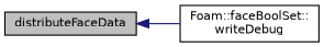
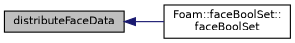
  digraph {
    rankdir=LR
    node [color=black fontname=Helvetica fontsize=10 shape=record]
    n1 [fillcolor=grey75 fontcolor=black height=0.2 label=distributeFaceData style=filled width=0.4]
-   n2 [height=0.2 label="Foam::faceBoolSet::\lwriteDebug" width=0.4]
+   n2 [height=0.2 label="Foam::faceBoolSet::\lfaceBoolSet" width=0.4]
    n1 -> n2 [color=midnightblue dir=back fontname=Helvetica fontsize=10 labelfontname=Helvetica labelfontsize=10 style=solid]
  }
